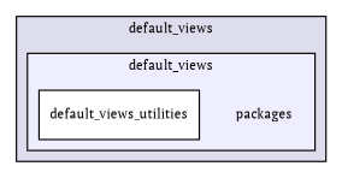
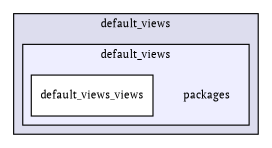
  digraph {
    compound=true
    fontname="PT Serif"
    node [fontname="PT Serif" fontsize=10]
    n1 [label=packages shape=plaintext]
-   n2 [color=black fillcolor=white label=default_views_utilities shape=box style=filled]
+   n2 [color=black fillcolor=white label=default_views_views shape=box style=filled]
    subgraph cluster_1 {
      bgcolor="#ddddee"
      fontsize=10
      label=default_views
      pencolor=black
      subgraph cluster_2 {
        bgcolor="#eeeeff"
        fontsize=10
        pencolor=black
        n1
        n2
      }
    }
  }
